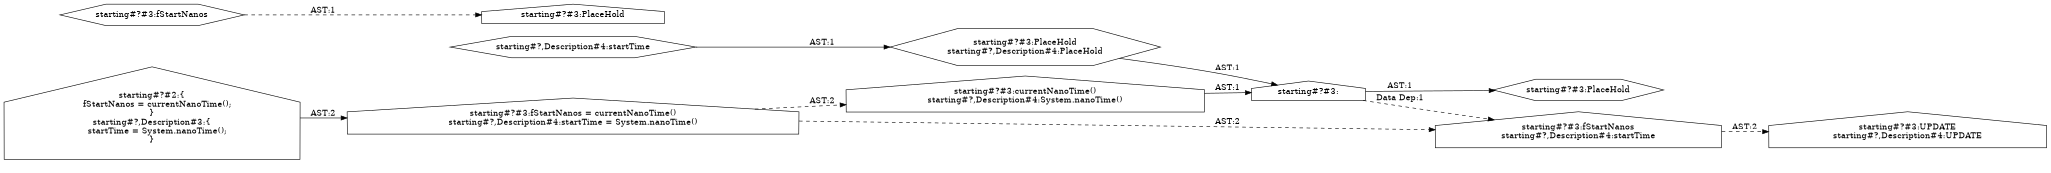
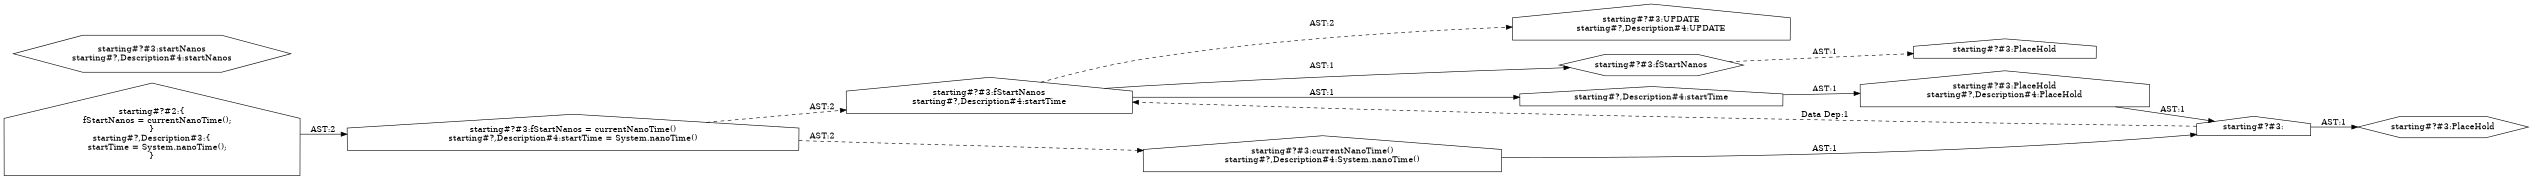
  digraph {
    rankdir=LR
    node [shape=house]
    edge [style=solid]
    n1 [label="starting#?#3:UPDATE\nstarting#?,Description#4:UPDATE"]
    n2 [label="starting#?#3:fStartNanos\nstarting#?,Description#4:startTime"]
    n3 [label="starting#?#3:fStartNanos" shape=hexagon]
-   n4 [label="starting#?,Description#4:startTime" shape=hexagon]
+   n4 [label="starting#?,Description#4:startTime"]
    n5 [label="starting#?#3:PlaceHold"]
-   n6 [label="starting#?#3:PlaceHold\nstarting#?,Description#4:PlaceHold" shape=hexagon]
+   n6 [label="starting#?#3:PlaceHold\nstarting#?,Description#4:PlaceHold"]
    n7 [label="starting#?#3:"]
    n8 [label="starting#?#3:PlaceHold" shape=hexagon]
    n9 [label="starting#?#3:currentNanoTime()\nstarting#?,Description#4:System.nanoTime()"]
    n10 [label="starting#?#3:fStartNanos = currentNanoTime()\nstarting#?,Description#4:startTime = System.nanoTime()"]
    n11 [label="starting#?#2:\{\n    fStartNanos = currentNanoTime();\n\}\nstarting#?,Description#3:\{\n    startTime = System.nanoTime();\n\}"]
+   n12 [label="starting#?#3:startNanos\nstarting#?,Description#4:startNanos" shape=hexagon]
    n2 -> n1 [label="AST:2" style=dashed]
+   n2 -> n3 [label="AST:1"]
+   n2 -> n4 [label="AST:1"]
    n3 -> n5 [label="AST:1" style=dashed]
    n4 -> n6 [label="AST:1"]
    n6 -> n7 [label="AST:1"]
    n7 -> n2 [label="Data Dep:1" style=dashed]
    n7 -> n8 [label="AST:1"]
    n9 -> n7 [label="AST:1"]
    n10 -> n2 [label="AST:2" style=dashed]
    n10 -> n9 [label="AST:2" style=dashed]
    n11 -> n10 [label="AST:2"]
  }
